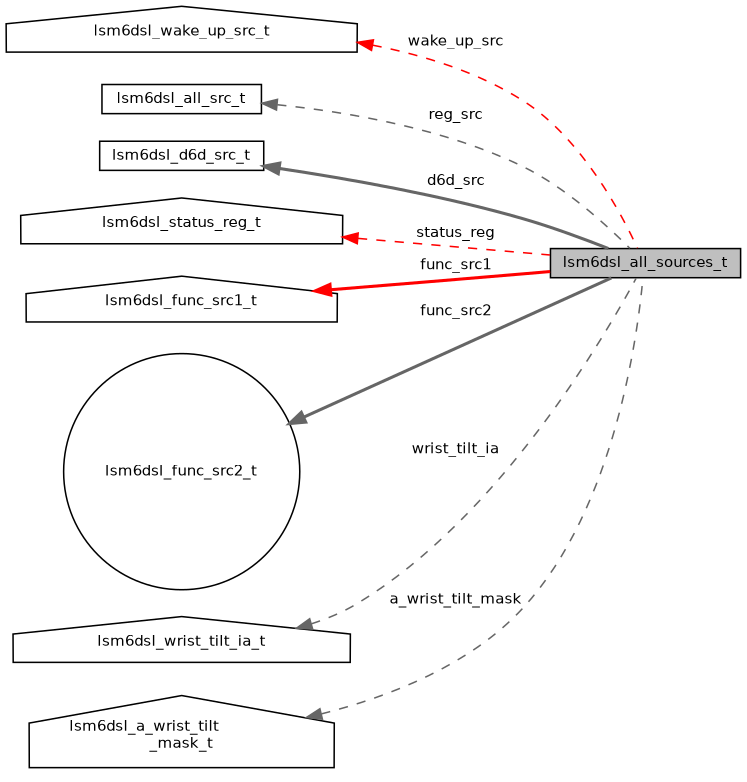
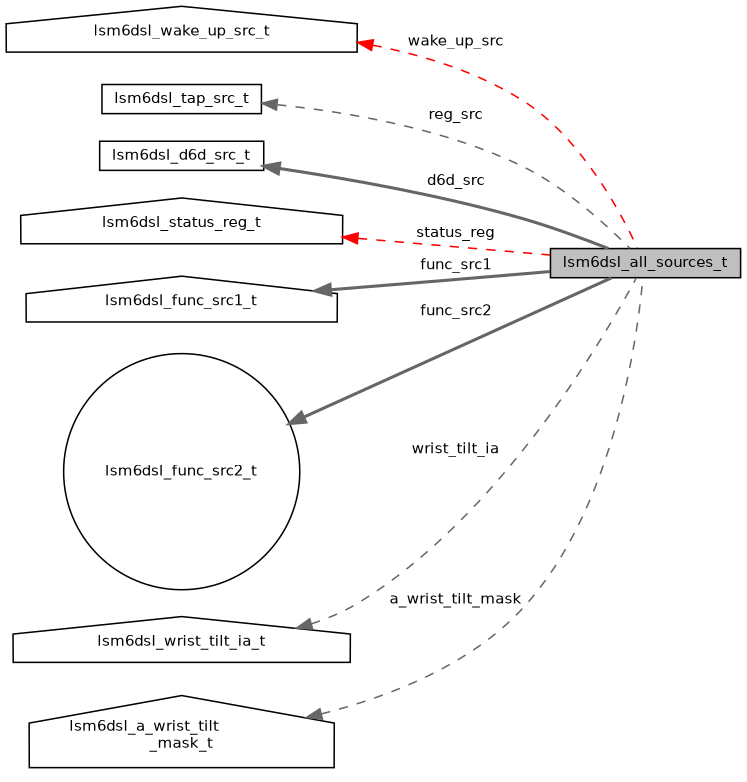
  digraph {
    rankdir=LR
    node [color=black fillcolor=white fontname=Helvetica fontsize=10 shape=house style=filled]
    edge [color=gray40 dir=back fontname=Helvetica fontsize=10 labelfontname=Helvetica labelfontsize=10 style=dashed]
    n1 [fillcolor=grey75 fontcolor=black height=0.2 label=lsm6dsl_all_sources_t shape=box width=0.4]
    n2 [height=0.2 label=lsm6dsl_wake_up_src_t width=0.4]
-   n3 [height=0.2 label=lsm6dsl_all_src_t shape=box width=0.4]
+   n3 [height=0.2 label=lsm6dsl_tap_src_t shape=box width=0.4]
    n4 [height=0.2 label=lsm6dsl_d6d_src_t shape=box width=0.4]
    n5 [height=0.2 label=lsm6dsl_status_reg_t width=0.4]
    n6 [height=0.2 label=lsm6dsl_func_src1_t width=0.4]
    n7 [height=0.2 label=lsm6dsl_func_src2_t shape=circle width=0.4]
    n8 [height=0.2 label=lsm6dsl_wrist_tilt_ia_t width=0.4]
    n9 [height=0.2 label="lsm6dsl_a_wrist_tilt\l_mask_t" width=0.4]
    n2 -> n1 [color=red label=" wake_up_src"]
    n3 -> n1 [label=" reg_src"]
    n4 -> n1 [label=" d6d_src" style=bold]
    n5 -> n1 [color=red label=" status_reg"]
-   n6 -> n1 [color=red label=" func_src1" style=bold]
+   n6 -> n1 [label=" func_src1" style=bold]
    n7 -> n1 [label=" func_src2" style=bold]
    n8 -> n1 [label=" wrist_tilt_ia"]
    n9 -> n1 [label=" a_wrist_tilt_mask"]
  }
